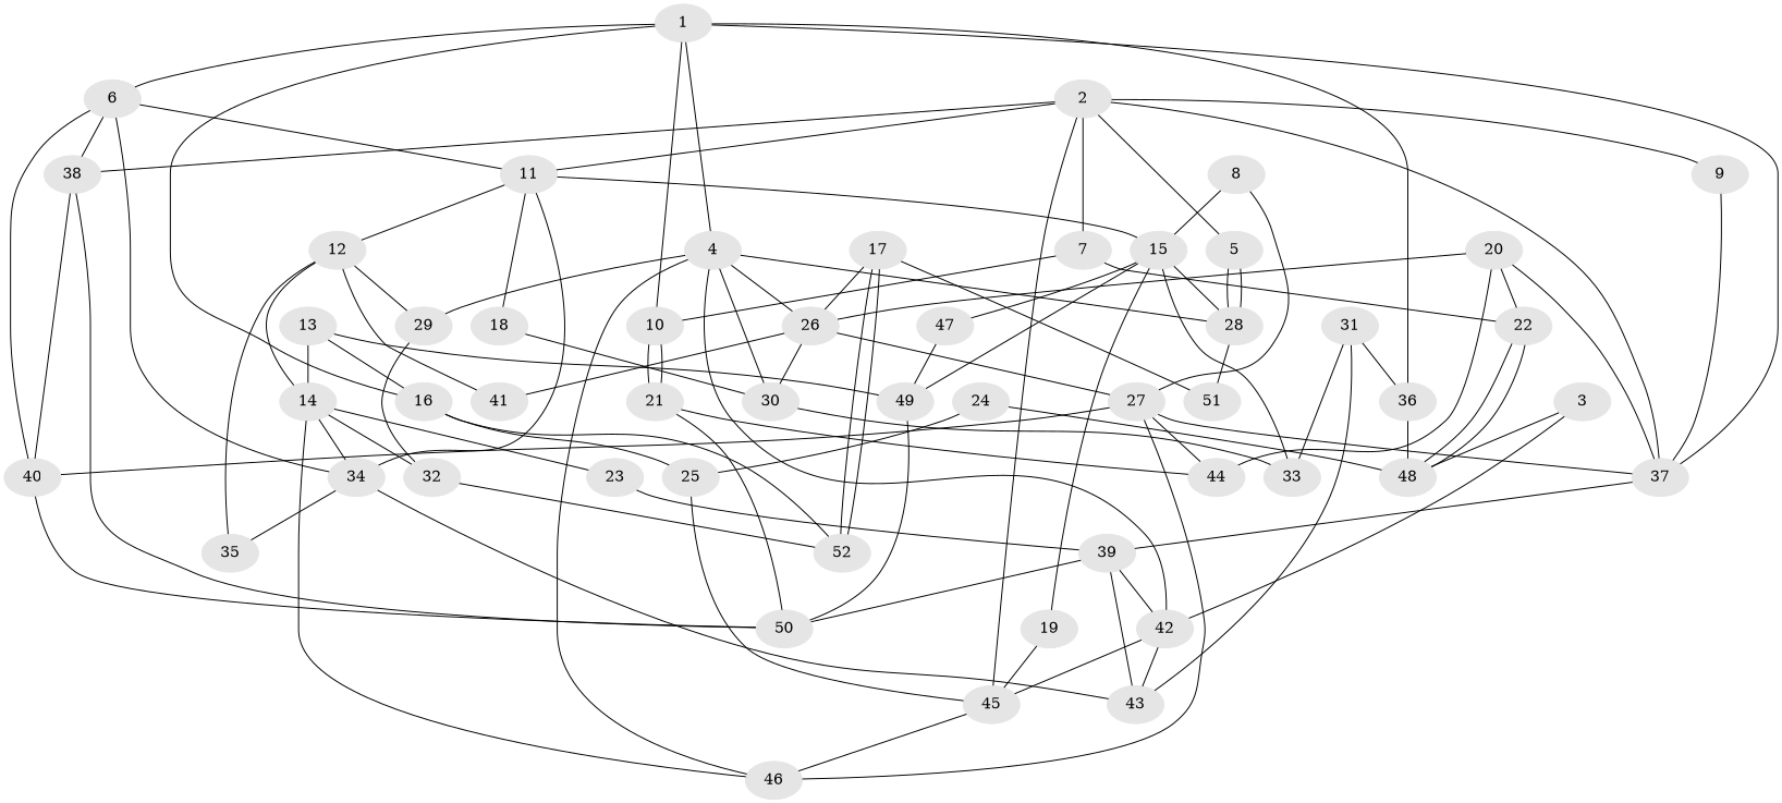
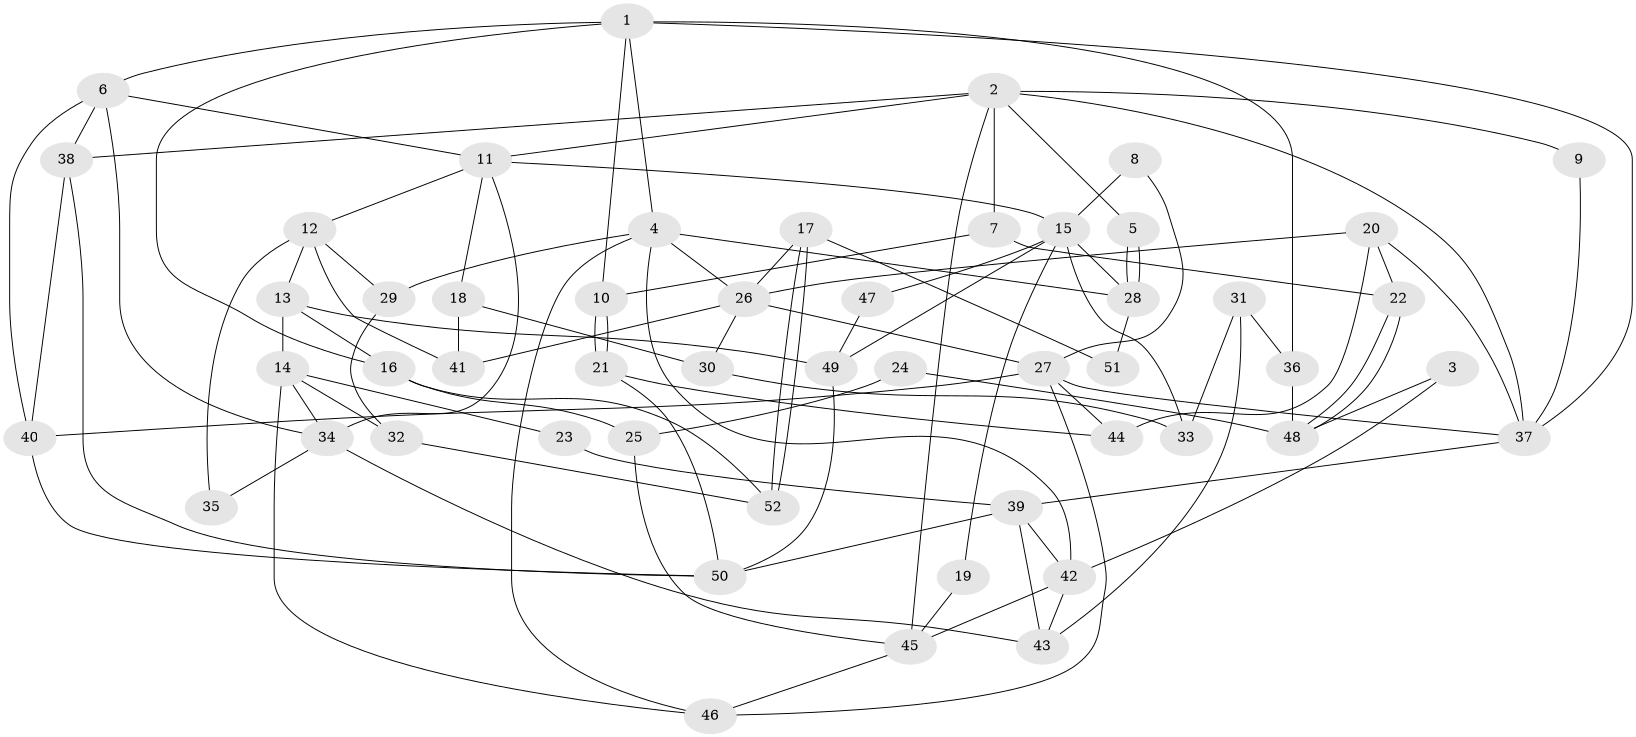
  graph {
    node [color=gray90 style=filled]
    1
    4
    6
    10
    16
    36
    37
    42
    26
    28
    29
    30
    46
    11
    38
    34
    40
    21
    25
    52
    48
    39
    2
    5
    7
    9
    45
    22
    15
    12
    18
    50
    3
    43
    27
    41
    51
    32
    33
    35
    8
    49
    19
    47
    44
    13
    14
    23
    17
    20
    24
    31
    1 -- 4
    1 -- 6
    1 -- 10
    1 -- 16
    1 -- 36
    1 -- 37
    4 -- 42
    4 -- 26
    4 -- 28
    4 -- 29
-   4 -- 30
    4 -- 46
    6 -- 11
    6 -- 38
    6 -- 34
    6 -- 40
    10 -- 21
    10 -- 21
    16 -- 25
    16 -- 52
    36 -- 48
    37 -- 39
    42 -- 45
    42 -- 43
    26 -- 30
    26 -- 27
    26 -- 41
    28 -- 51
    29 -- 32
    30 -- 33
    11 -- 34
    11 -- 15
    11 -- 12
    11 -- 18
    38 -- 40
    38 -- 50
    34 -- 43
    34 -- 35
    40 -- 50
    21 -- 50
    21 -- 44
    25 -- 45
    39 -- 42
    39 -- 50
    39 -- 43
    2 -- 37
    2 -- 11
    2 -- 38
    2 -- 5
    2 -- 7
    2 -- 9
    2 -- 45
    5 -- 28
    5 -- 28
    7 -- 10
    7 -- 22
    9 -- 37
    45 -- 46
    22 -- 48
    22 -- 48
    15 -- 28
    15 -- 33
    15 -- 49
    15 -- 19
    15 -- 47
    12 -- 29
    12 -- 41
    12 -- 35
-   12 -- 14
+   12 -- 13
    18 -- 30
+   18 -- 41
    3 -- 42
    3 -- 48
    27 -- 37
    27 -- 46
    27 -- 40
    27 -- 44
    32 -- 52
    8 -- 15
    8 -- 27
    49 -- 50
    19 -- 45
    47 -- 49
    13 -- 16
    13 -- 49
    13 -- 14
    14 -- 46
    14 -- 34
    14 -- 32
    14 -- 23
    23 -- 39
    17 -- 26
    17 -- 52
    17 -- 52
    17 -- 51
    20 -- 37
    20 -- 26
    20 -- 22
    20 -- 44
    24 -- 25
    24 -- 48
    31 -- 36
    31 -- 43
    31 -- 33
  }
